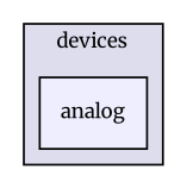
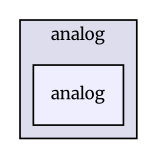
  digraph {
    compound=true
    fontname=Merriweather
    n1 [fillcolor="#eeeeff" fontname=Merriweather fontsize=10 label=analog pencolor=black shape=box style=filled]
    subgraph cluster_1 {
      bgcolor="#ddddee"
      fontsize=10
-     label=devices
+     label=analog
      pencolor=black
      n1
    }
  }
